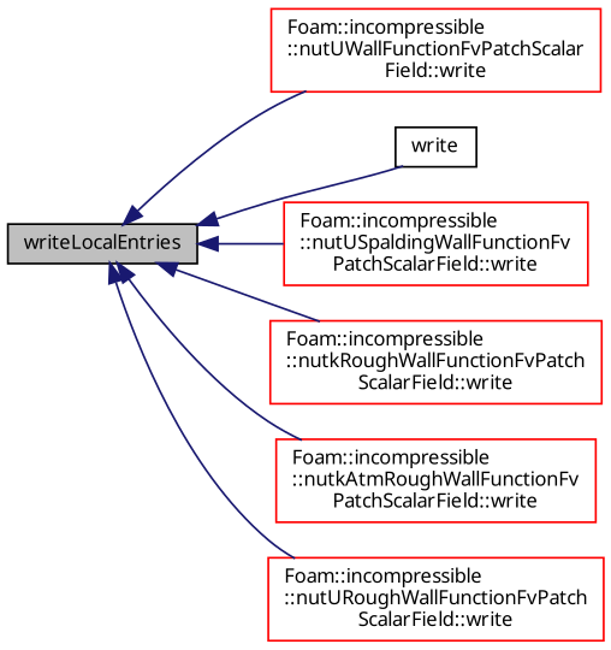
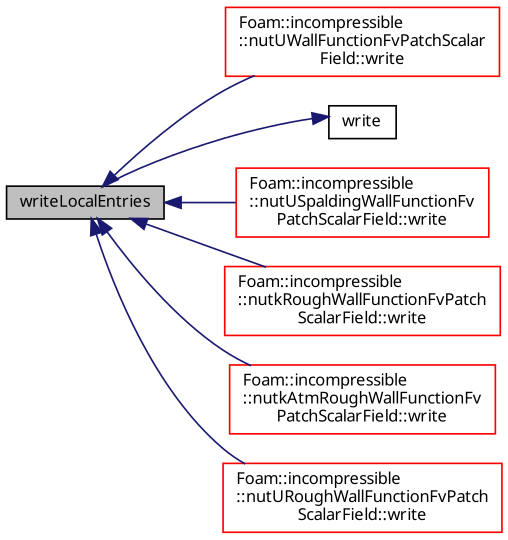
  digraph {
    rankdir=LR
    fontname="Noto Sans"
    node [color=red fontname="Noto Sans" fontsize=10 shape=record]
    edge [color=midnightblue dir=back fontname="Noto Sans" fontsize=10 labelfontname=FreeSans labelfontsize=10 style=solid]
    n1 [color=black fillcolor=grey75 fontcolor=black height=0.2 label=writeLocalEntries style=filled width=0.4]
    n2 [height=0.2 label="Foam::incompressible\l::nutUWallFunctionFvPatchScalar\lField::write" width=0.4]
    n3 [color=black height=0.2 label=write width=0.4]
    n4 [height=0.2 label="Foam::incompressible\l::nutUSpaldingWallFunctionFv\lPatchScalarField::write" width=0.4]
    n5 [height=0.2 label="Foam::incompressible\l::nutkRoughWallFunctionFvPatch\lScalarField::write" width=0.4]
    n6 [height=0.2 label="Foam::incompressible\l::nutkAtmRoughWallFunctionFv\lPatchScalarField::write" width=0.4]
    n7 [height=0.2 label="Foam::incompressible\l::nutURoughWallFunctionFvPatch\lScalarField::write" width=0.4]
    n1 -> n2
-   n1 -> n3
+   n3 -> n1
    n1 -> n4
    n1 -> n5
    n1 -> n6
    n1 -> n7
  }
